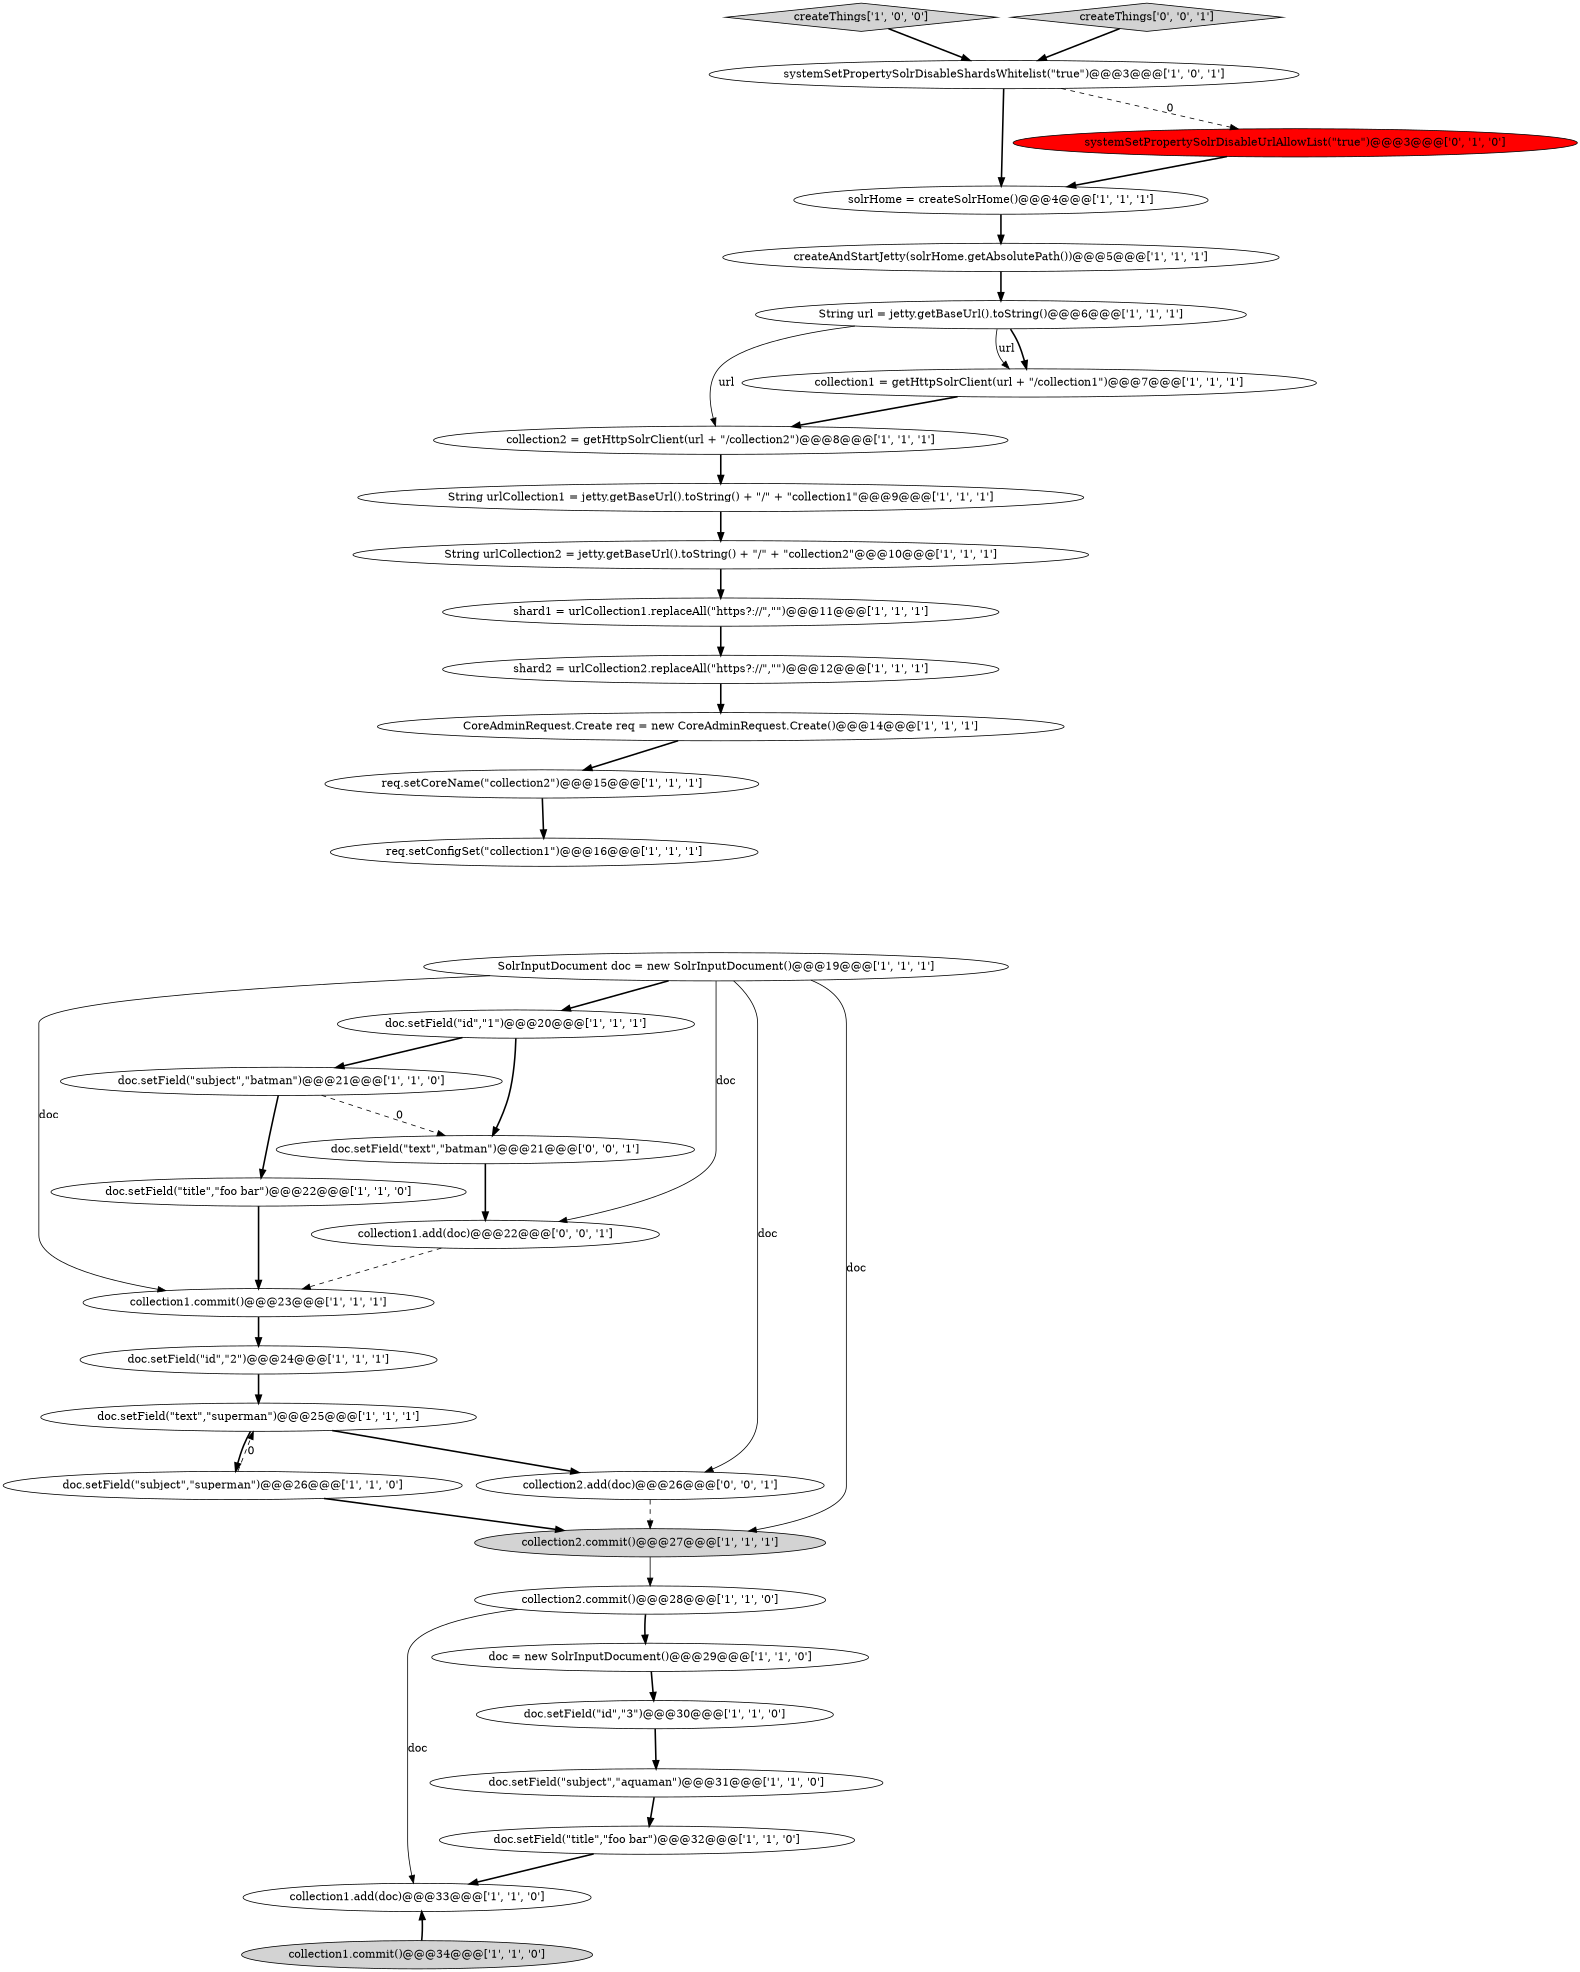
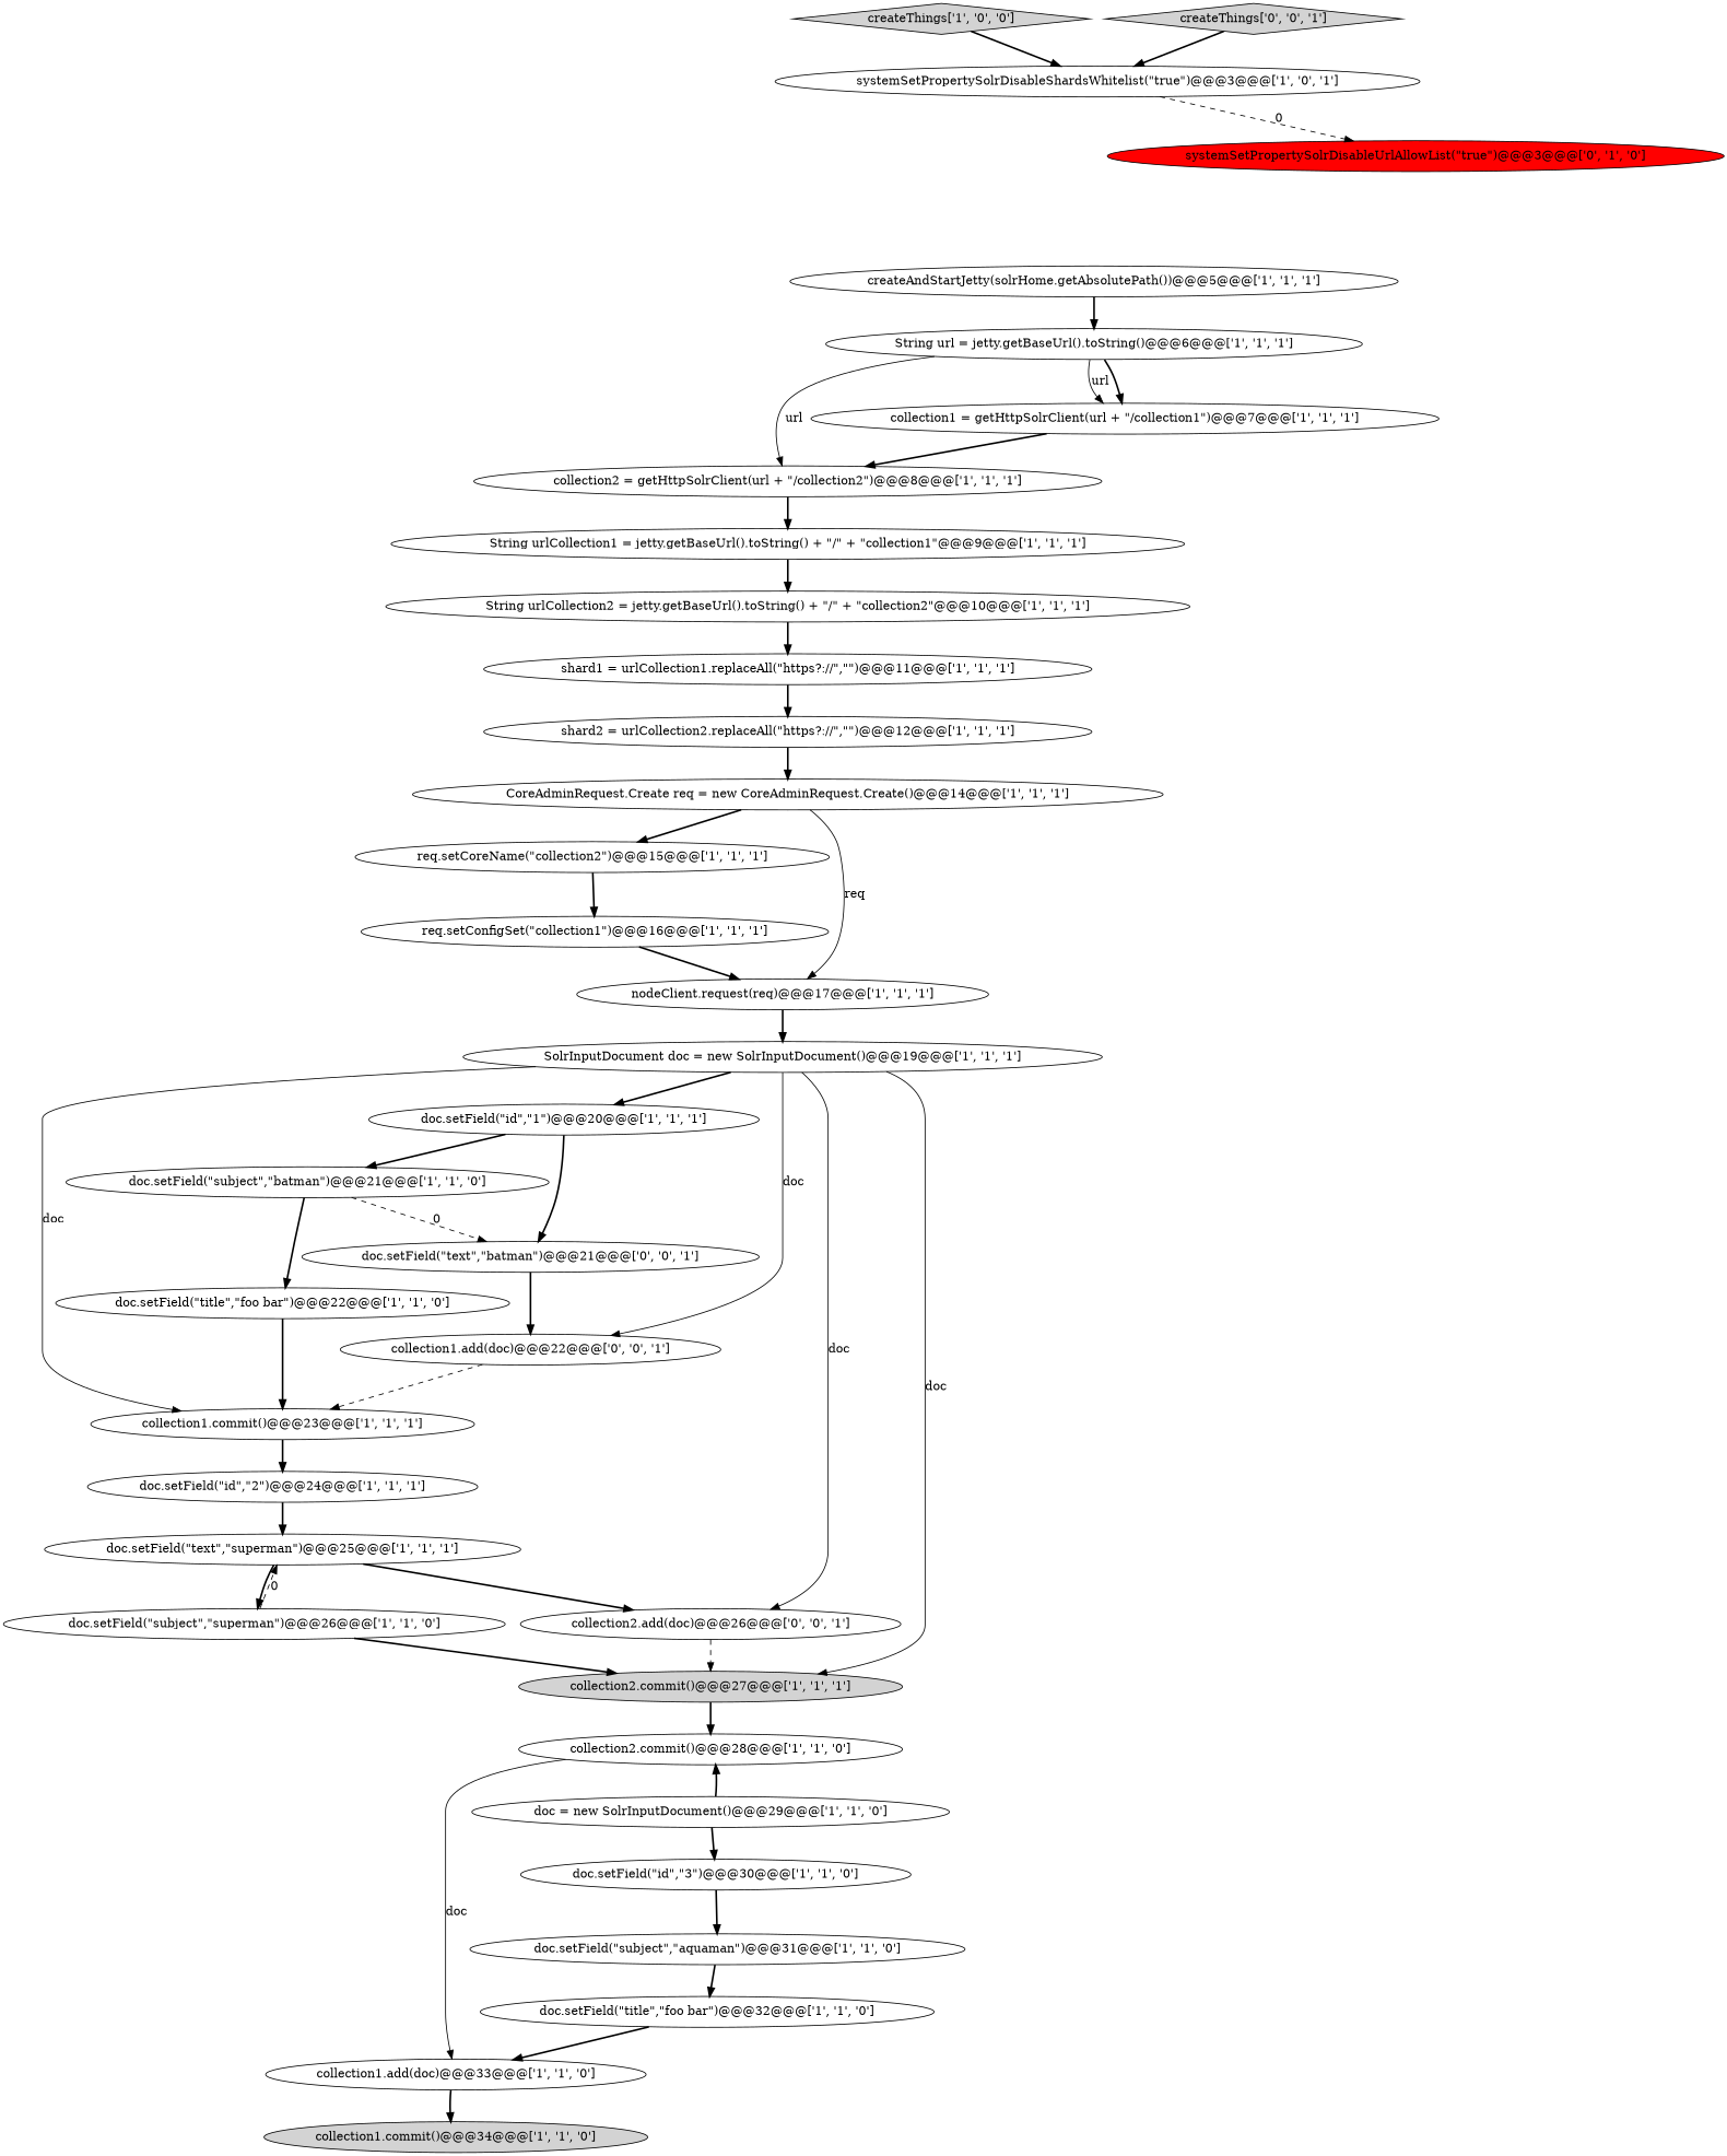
  digraph {
    node [fillcolor=white shape=ellipse style=filled]
    edge [style=bold]
    n1 [label="String urlCollection1 = jetty.getBaseUrl().toString() + \"/\" + \"collection1\"@@@9@@@['1', '1', '1']"]
    n2 [label="String urlCollection2 = jetty.getBaseUrl().toString() + \"/\" + \"collection2\"@@@10@@@['1', '1', '1']"]
    n3 [label="shard1 = urlCollection1.replaceAll(\"https?://\",\"\")@@@11@@@['1', '1', '1']"]
    n4 [label="doc.setField(\"title\",\"foo bar\")@@@32@@@['1', '1', '0']"]
    n5 [label="collection1.add(doc)@@@33@@@['1', '1', '0']"]
    n6 [fillcolor=lightgray label="collection1.commit()@@@34@@@['1', '1', '0']"]
    n7 [label="doc.setField(\"id\",\"1\")@@@20@@@['1', '1', '1']"]
    n8 [label="doc.setField(\"text\",\"batman\")@@@21@@@['0', '0', '1']"]
    n9 [label="doc.setField(\"subject\",\"batman\")@@@21@@@['1', '1', '0']"]
    n10 [label="collection1.add(doc)@@@22@@@['0', '0', '1']"]
    n11 [label="doc.setField(\"title\",\"foo bar\")@@@22@@@['1', '1', '0']"]
    n12 [label="collection2.commit()@@@28@@@['1', '1', '0']"]
    n13 [label="doc = new SolrInputDocument()@@@29@@@['1', '1', '0']"]
    n14 [label="doc.setField(\"id\",\"3\")@@@30@@@['1', '1', '0']"]
    n15 [label="collection1.commit()@@@23@@@['1', '1', '1']"]
    n16 [label="doc.setField(\"id\",\"2\")@@@24@@@['1', '1', '1']"]
    n17 [label="doc.setField(\"text\",\"superman\")@@@25@@@['1', '1', '1']"]
    n18 [label="CoreAdminRequest.Create req = new CoreAdminRequest.Create()@@@14@@@['1', '1', '1']"]
    n19 [label="req.setCoreName(\"collection2\")@@@15@@@['1', '1', '1']"]
+   n20 [label="nodeClient.request(req)@@@17@@@['1', '1', '1']"]
    n21 [label="req.setConfigSet(\"collection1\")@@@16@@@['1', '1', '1']"]
    n22 [label="SolrInputDocument doc = new SolrInputDocument()@@@19@@@['1', '1', '1']"]
-   n23 [label="solrHome = createSolrHome()@@@4@@@['1', '1', '1']"]
    n24 [label="createAndStartJetty(solrHome.getAbsolutePath())@@@5@@@['1', '1', '1']"]
    n25 [label="String url = jetty.getBaseUrl().toString()@@@6@@@['1', '1', '1']"]
    n26 [label="collection2 = getHttpSolrClient(url + \"/collection2\")@@@8@@@['1', '1', '1']"]
    n27 [label="collection1 = getHttpSolrClient(url + \"/collection1\")@@@7@@@['1', '1', '1']"]
    n28 [fillcolor=lightgray label="collection2.commit()@@@27@@@['1', '1', '1']"]
    n29 [fillcolor=lightgray label="createThings['1', '0', '0']" shape=diamond]
    n30 [label="systemSetPropertySolrDisableShardsWhitelist(\"true\")@@@3@@@['1', '0', '1']"]
    n31 [fillcolor=red label="systemSetPropertySolrDisableUrlAllowList(\"true\")@@@3@@@['0', '1', '0']"]
    n32 [label="collection2.add(doc)@@@26@@@['0', '0', '1']"]
    n33 [label="shard2 = urlCollection2.replaceAll(\"https?://\",\"\")@@@12@@@['1', '1', '1']"]
    n34 [label="doc.setField(\"subject\",\"aquaman\")@@@31@@@['1', '1', '0']"]
    n35 [fillcolor=lightgray label="createThings['0', '0', '1']" shape=diamond]
    n36 [label="doc.setField(\"subject\",\"superman\")@@@26@@@['1', '1', '0']"]
    n1 -> n2
    n2 -> n3
    n3 -> n33
    n4 -> n5
-   n6 -> n5
+   n5 -> n6
    n7 -> n8
    n7 -> n9
    n8 -> n10
    n9 -> n8 [label=0 style=dashed]
    n9 -> n11
    n10 -> n15 [style=dashed]
    n11 -> n15
    n12 -> n5 [label=doc style=solid]
-   n12 -> n13
+   n13 -> n12
    n13 -> n14
    n14 -> n34
    n15 -> n16
    n16 -> n17
    n17 -> n32
    n17 -> n36
    n18 -> n19
+   n18 -> n20 [label=req style=solid]
    n19 -> n21
+   n20 -> n22
+   n21 -> n20
    n22 -> n7
    n22 -> n10 [label=doc style=solid]
    n22 -> n15 [label=doc style=solid]
    n22 -> n28 [label=doc style=solid]
    n22 -> n32 [label=doc style=solid]
-   n23 -> n24
    n24 -> n25
    n25 -> n26 [label=url style=solid]
    n25 -> n27
    n25 -> n27 [label=url style=solid]
    n26 -> n1
    n27 -> n26
-   n28 -> n12 [style=solid]
+   n28 -> n12
    n29 -> n30
-   n30 -> n23
    n30 -> n31 [label=0 style=dashed]
-   n31 -> n23
    n32 -> n28 [style=dashed]
    n33 -> n18
    n34 -> n4
    n35 -> n30
    n36 -> n17 [label=0 style=dashed]
    n36 -> n28
  }
